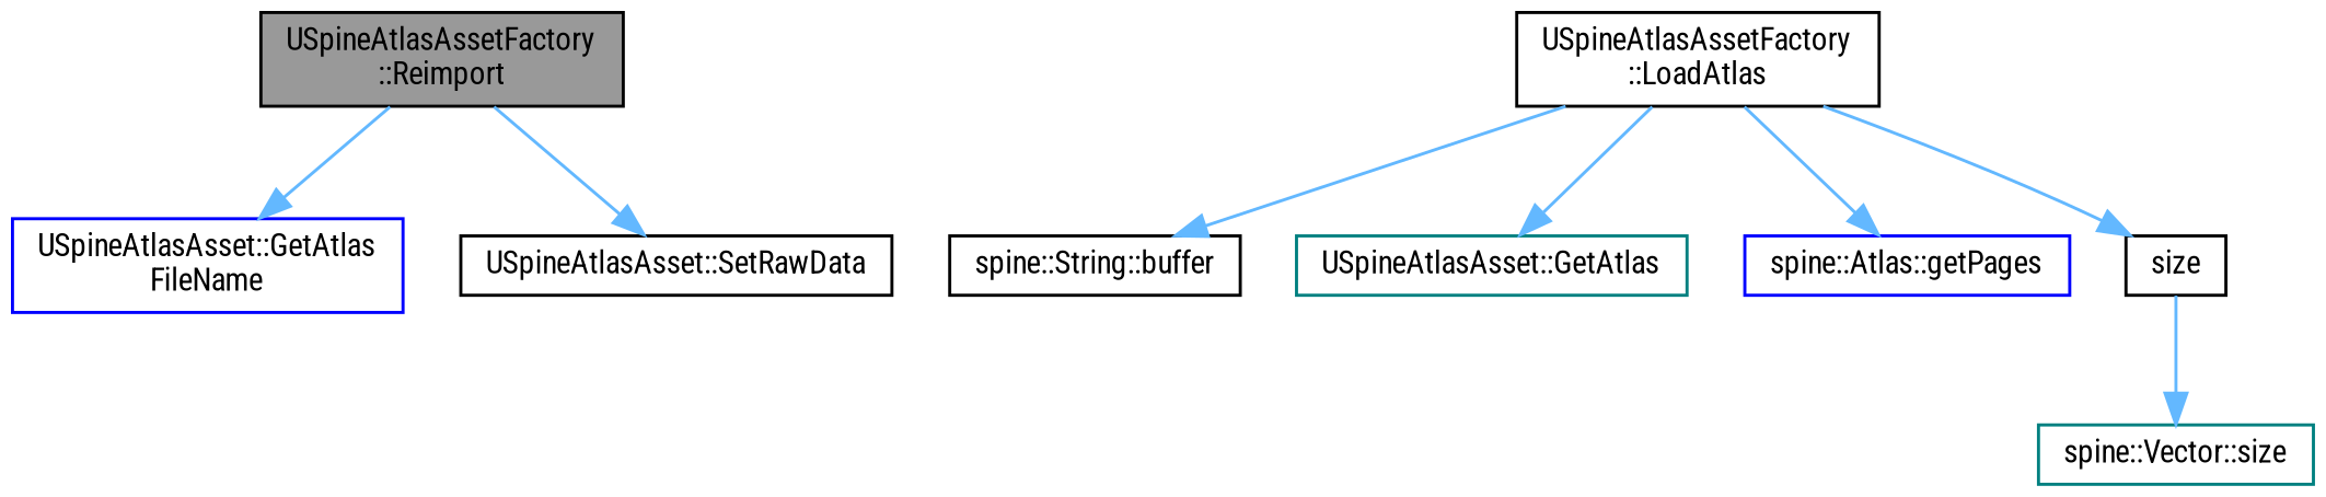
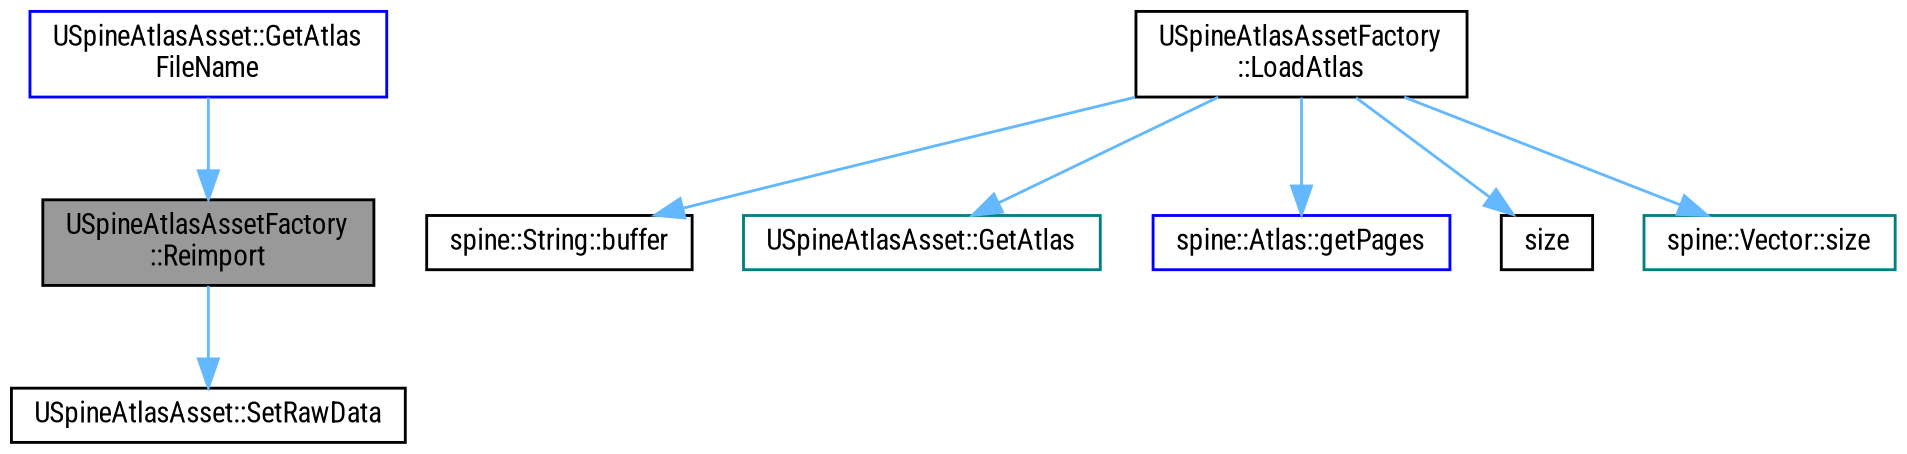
  digraph {
    fontname="Roboto Condensed"
    rankdir=TB
    node [color=black fillcolor=white fontname="Roboto Condensed" fontsize=10 shape=box style=filled]
    edge [color=steelblue1 fontname="Roboto Condensed" fontsize=10 labelfontname=Helvetica labelfontsize=10 style=solid]
    n1 [fillcolor=grey60 fontcolor=black height=0.2 label="USpineAtlasAssetFactory\l::Reimport" width=0.4]
    n2 [color=blue height=0.2 label="USpineAtlasAsset::GetAtlas\lFileName" width=0.4]
    n3 [height=0.2 label="USpineAtlasAsset::SetRawData" width=0.4]
    n4 [height=0.2 label="USpineAtlasAssetFactory\l::LoadAtlas" width=0.4]
    n5 [height=0.2 label="spine::String::buffer" width=0.4]
    n6 [color=teal height=0.2 label="USpineAtlasAsset::GetAtlas" width=0.4]
    n7 [color=blue height=0.2 label="spine::Atlas::getPages" width=0.4]
    n8 [height=0.2 label=size width=0.4]
    n9 [color=teal height=0.2 label="spine::Vector::size" width=0.4]
-   n1 -> n2
+   n2 -> n1
    n1 -> n3
    n4 -> n5
    n4 -> n6
    n4 -> n7
    n4 -> n8
-   n8 -> n9
+   n4 -> n9
  }
